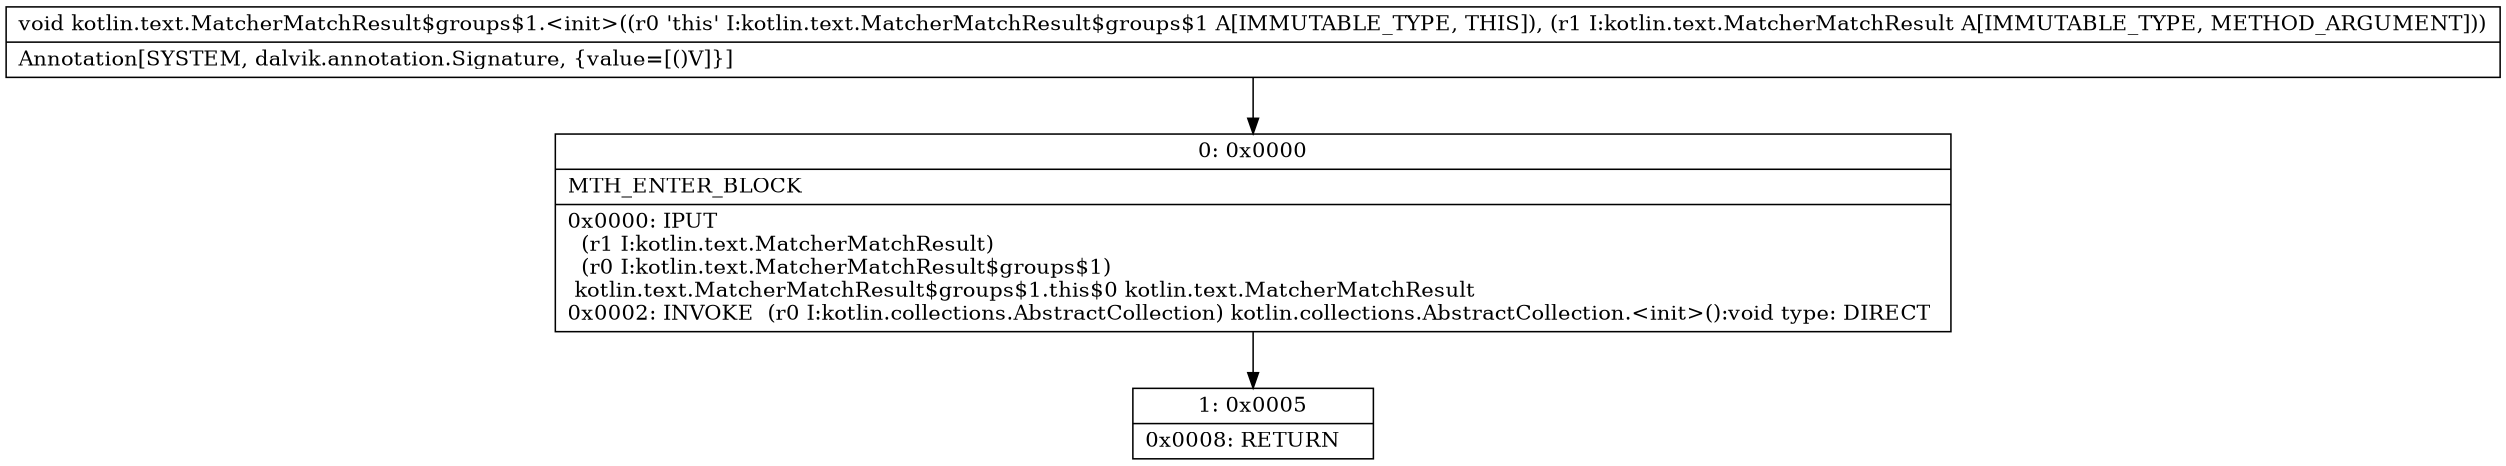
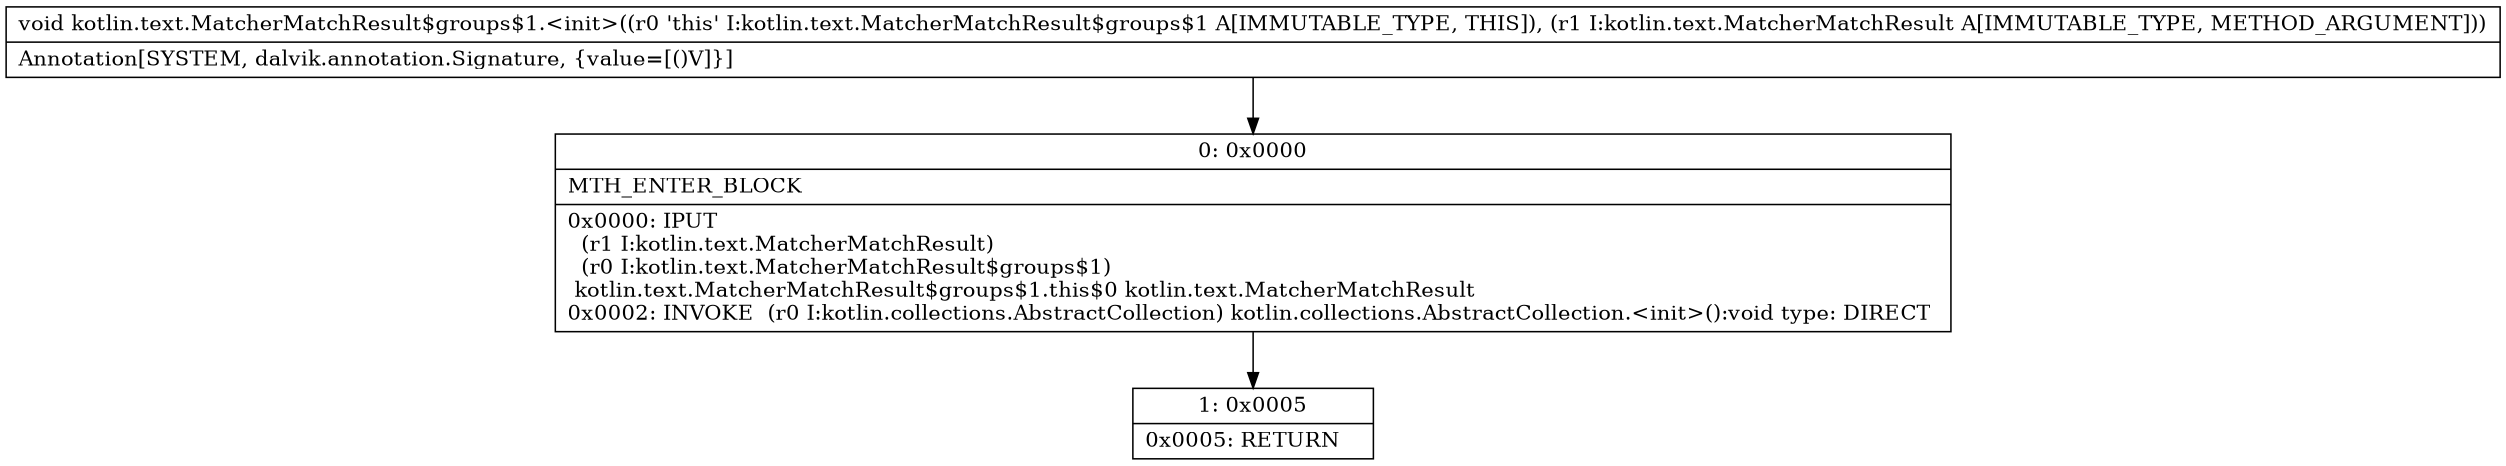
  digraph {
    fontname="DejaVu Serif"
    node [shape=record fontname="DejaVu Serif"]
    edge [fontname="DejaVu Serif"]
    n1 [label="{0\:\ 0x0000|MTH_ENTER_BLOCK\l|0x0000: IPUT  \l  (r1 I:kotlin.text.MatcherMatchResult)\l  (r0 I:kotlin.text.MatcherMatchResult$groups$1)\l kotlin.text.MatcherMatchResult$groups$1.this$0 kotlin.text.MatcherMatchResult \l0x0002: INVOKE  (r0 I:kotlin.collections.AbstractCollection) kotlin.collections.AbstractCollection.\<init\>():void type: DIRECT \l}"]
-   n2 [label="{1\:\ 0x0005|0x0008: RETURN   \l}"]
+   n2 [label="{1\:\ 0x0005|0x0005: RETURN   \l}"]
    n3 [label="{void kotlin.text.MatcherMatchResult$groups$1.\<init\>((r0 'this' I:kotlin.text.MatcherMatchResult$groups$1 A[IMMUTABLE_TYPE, THIS]), (r1 I:kotlin.text.MatcherMatchResult A[IMMUTABLE_TYPE, METHOD_ARGUMENT]))  | Annotation[SYSTEM, dalvik.annotation.Signature, \{value=[()V]\}]\l}"]
    n1 -> n2
    n3 -> n1
  }
